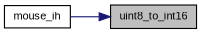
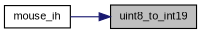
  digraph {
    rankdir=RL
    fontname="Liberation Sans"
    node [color=black fontname="Liberation Sans" fontsize=10 shape=record style=filled]
-   n1 [fillcolor=grey75 fontcolor=black height=0.2 label=uint8_to_int16 width=0.4]
+   n1 [fillcolor=grey75 fontcolor=black height=0.2 label=uint8_to_int19 width=0.4]
    n2 [fillcolor=white height=0.2 label=mouse_ih width=0.4]
    n1 -> n2 [color=midnightblue dir=back fontname="Liberation Sans" fontsize=10 labelfontname=Helvetica labelfontsize=10 style=solid]
  }
